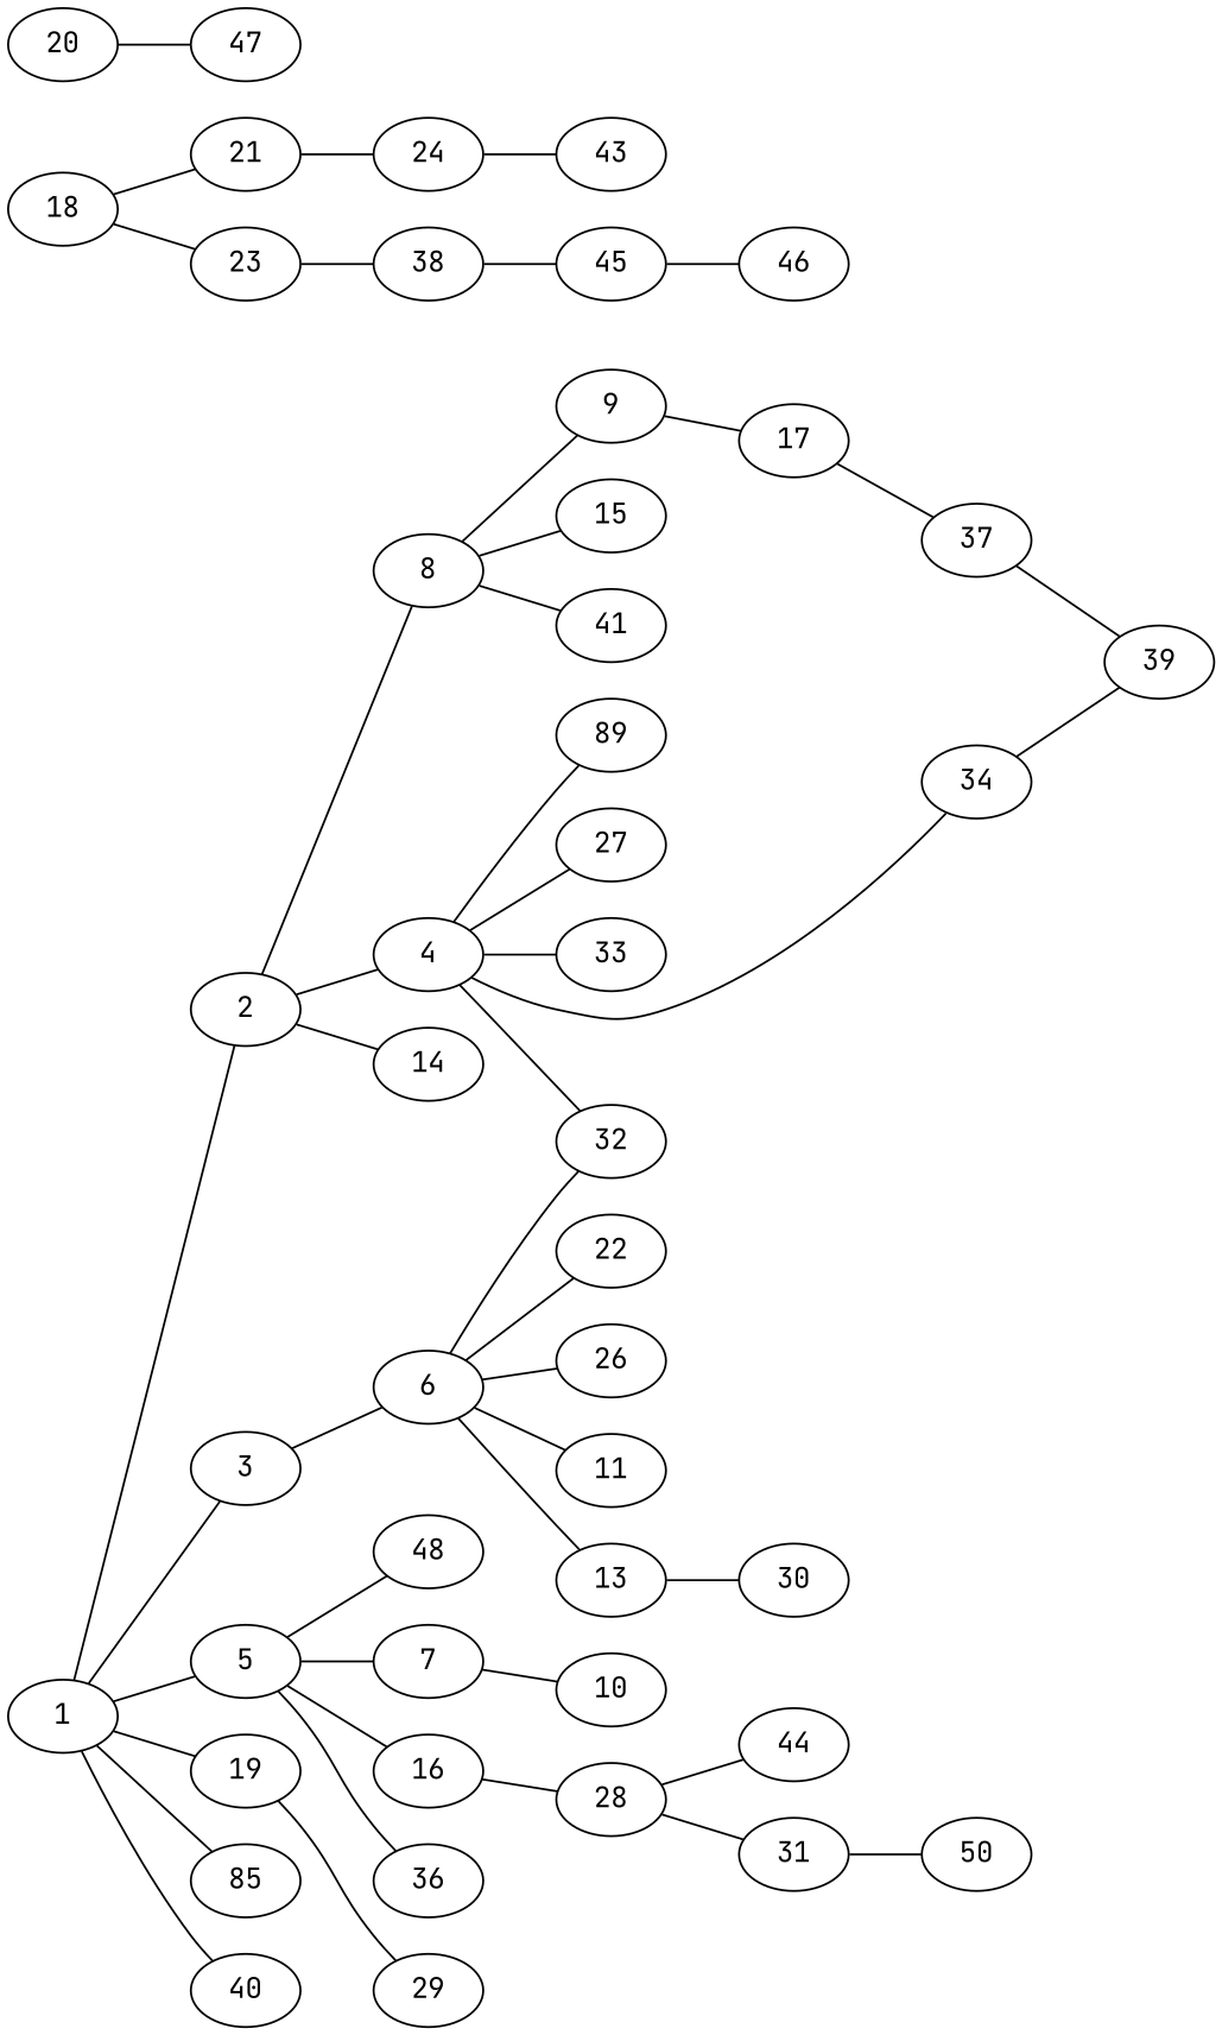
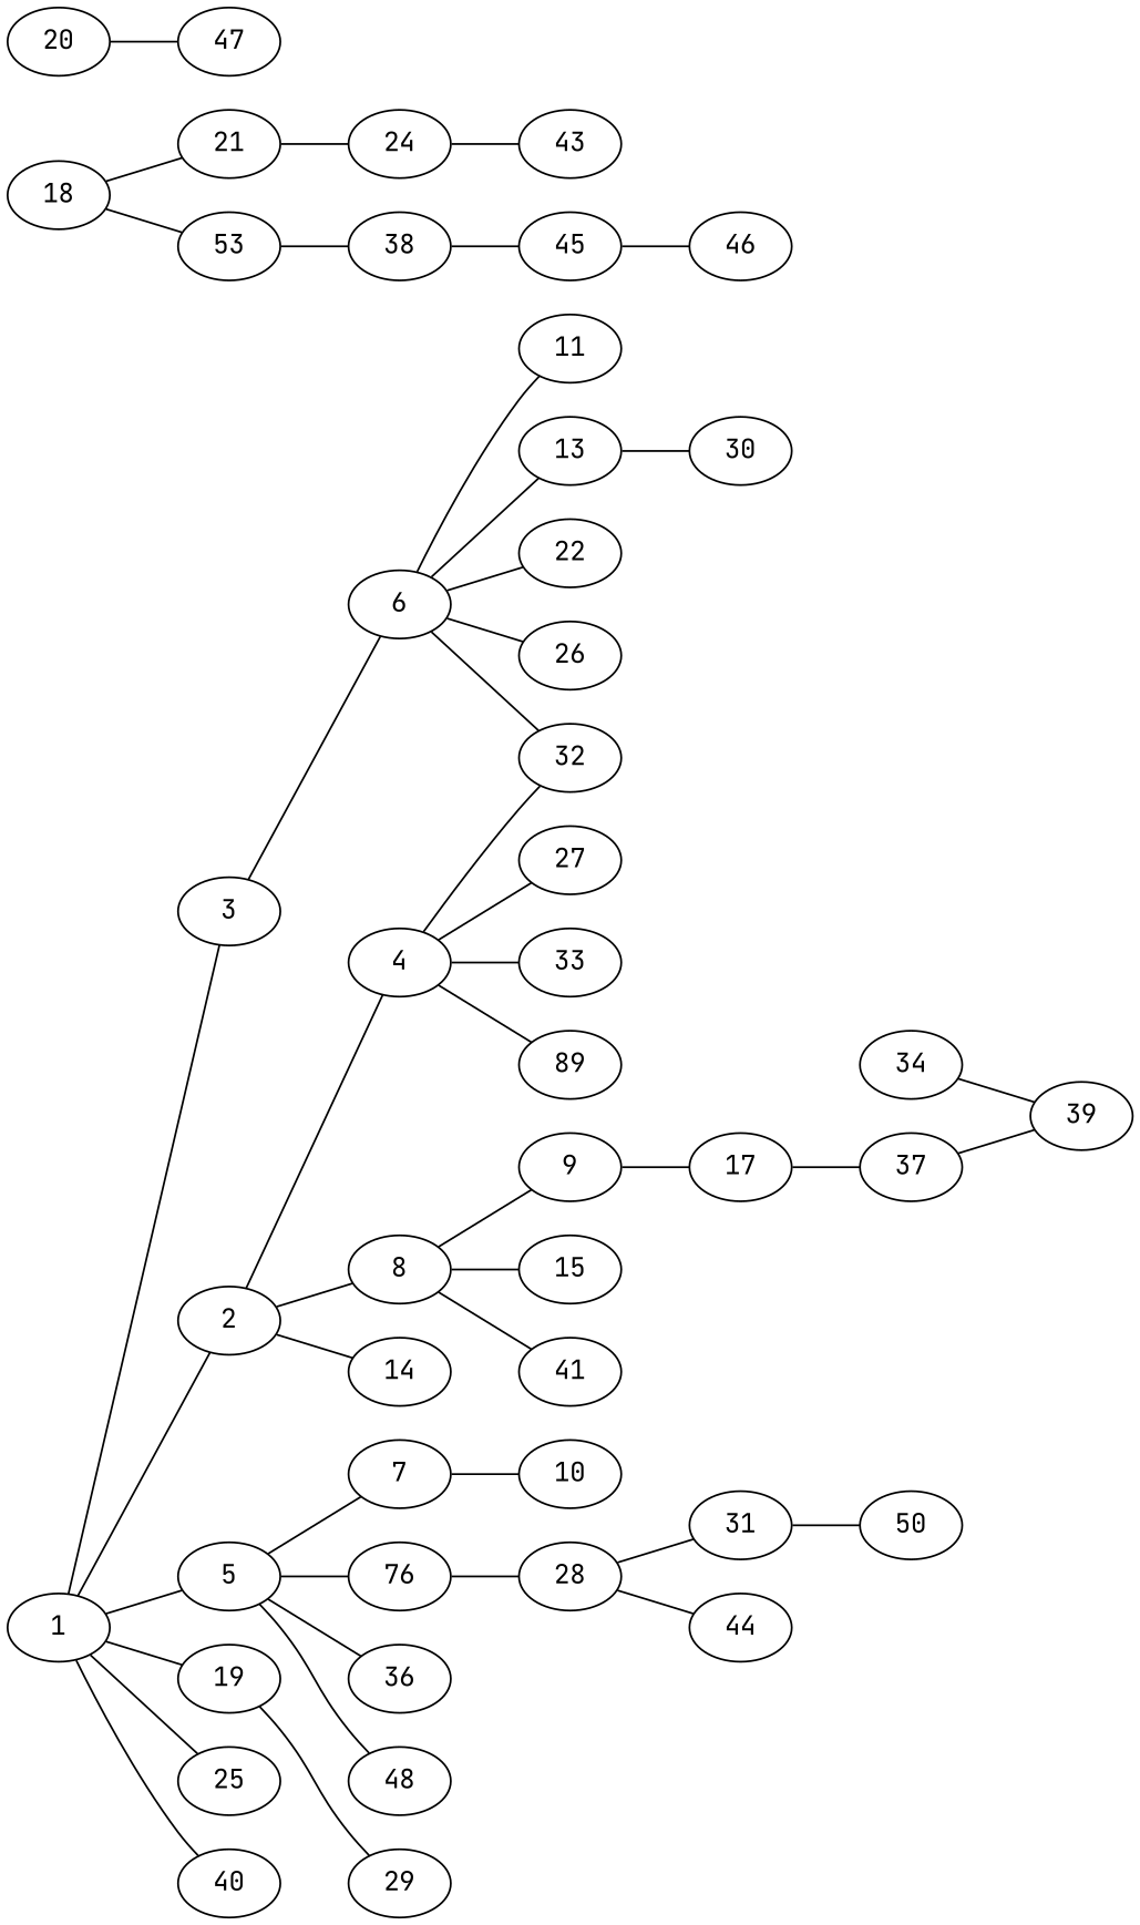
  graph {
    fontname="JetBrains Mono"
    rankdir=LR
    node [fontname="JetBrains Mono"]
    edge [fontname="JetBrains Mono"]
    1
    2
    3
    5
    19
-   25 [label=85]
+   25
    40
    4
    8
    14
    6
    7
-   16
+   16 [label=76]
    36
    48
    29
    27
    32
    33
    34
    n21 [label=89]
    9
    15
    41
    11
    13
    22
    26
    10
    28
    39
    17
    30
    31
    44
    37
    18
    21
-   23
+   23 [label=53]
    20
    47
    24
    38
    50
    43
    45
    46
    1 -- 2
    1 -- 3
    1 -- 5
    1 -- 19
    1 -- 25
    1 -- 40
    2 -- 4
    2 -- 8
    2 -- 14
    3 -- 6
    5 -- 7
    5 -- 16
    5 -- 36
    5 -- 48
    19 -- 29
    4 -- 27
    4 -- 32
    4 -- 33
-   4 -- 34
    4 -- n21
    8 -- 9
    8 -- 15
    8 -- 41
    6 -- 32
    6 -- 11
    6 -- 13
    6 -- 22
    6 -- 26
    7 -- 10
    16 -- 28
    34 -- 39
    9 -- 17
    13 -- 30
    28 -- 31
    28 -- 44
    17 -- 37
    31 -- 50
    37 -- 39
    18 -- 21
    18 -- 23
    21 -- 24
    23 -- 38
    20 -- 47
    24 -- 43
    38 -- 45
    45 -- 46
  }
